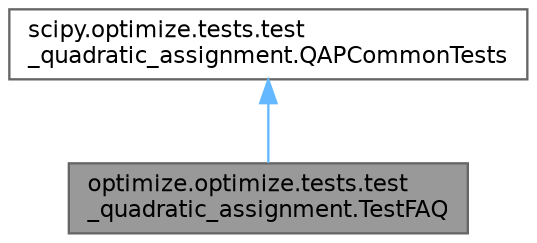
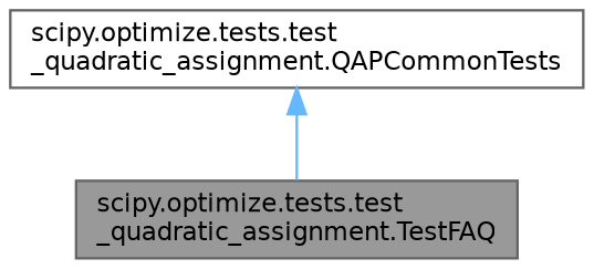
  digraph {
    node [color=gray40 fontname=Helvetica fontsize=10 shape=box style=filled]
-   n1 [fillcolor=grey60 fontcolor=black height=0.2 label="optimize.optimize.tests.test\l_quadratic_assignment.TestFAQ" width=0.4]
+   n1 [fillcolor=grey60 fontcolor=black height=0.2 label="scipy.optimize.tests.test\l_quadratic_assignment.TestFAQ" width=0.4]
    n2 [fillcolor=white height=0.2 label="scipy.optimize.tests.test\l_quadratic_assignment.QAPCommonTests" width=0.4]
    n2 -> n1 [color=steelblue1 dir=back fontname=Helvetica fontsize=10 labelfontname=Helvetica labelfontsize=10 style=solid]
  }
